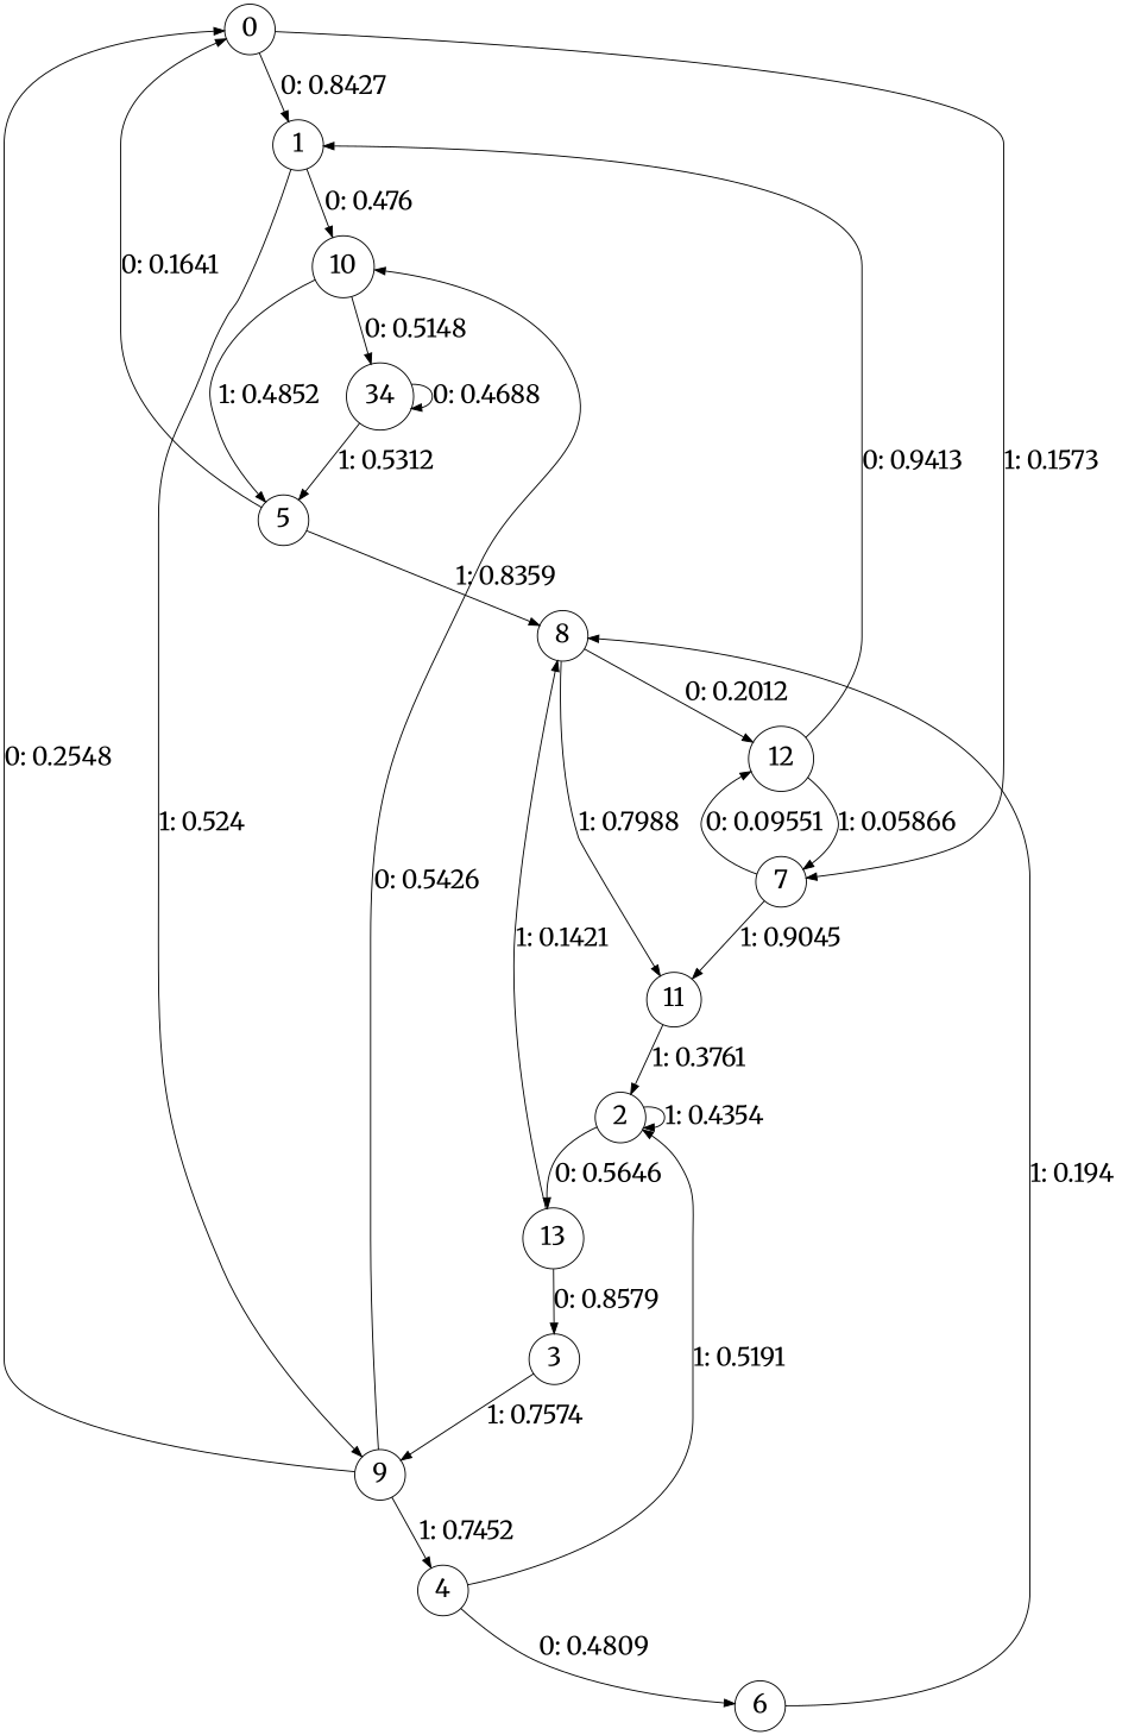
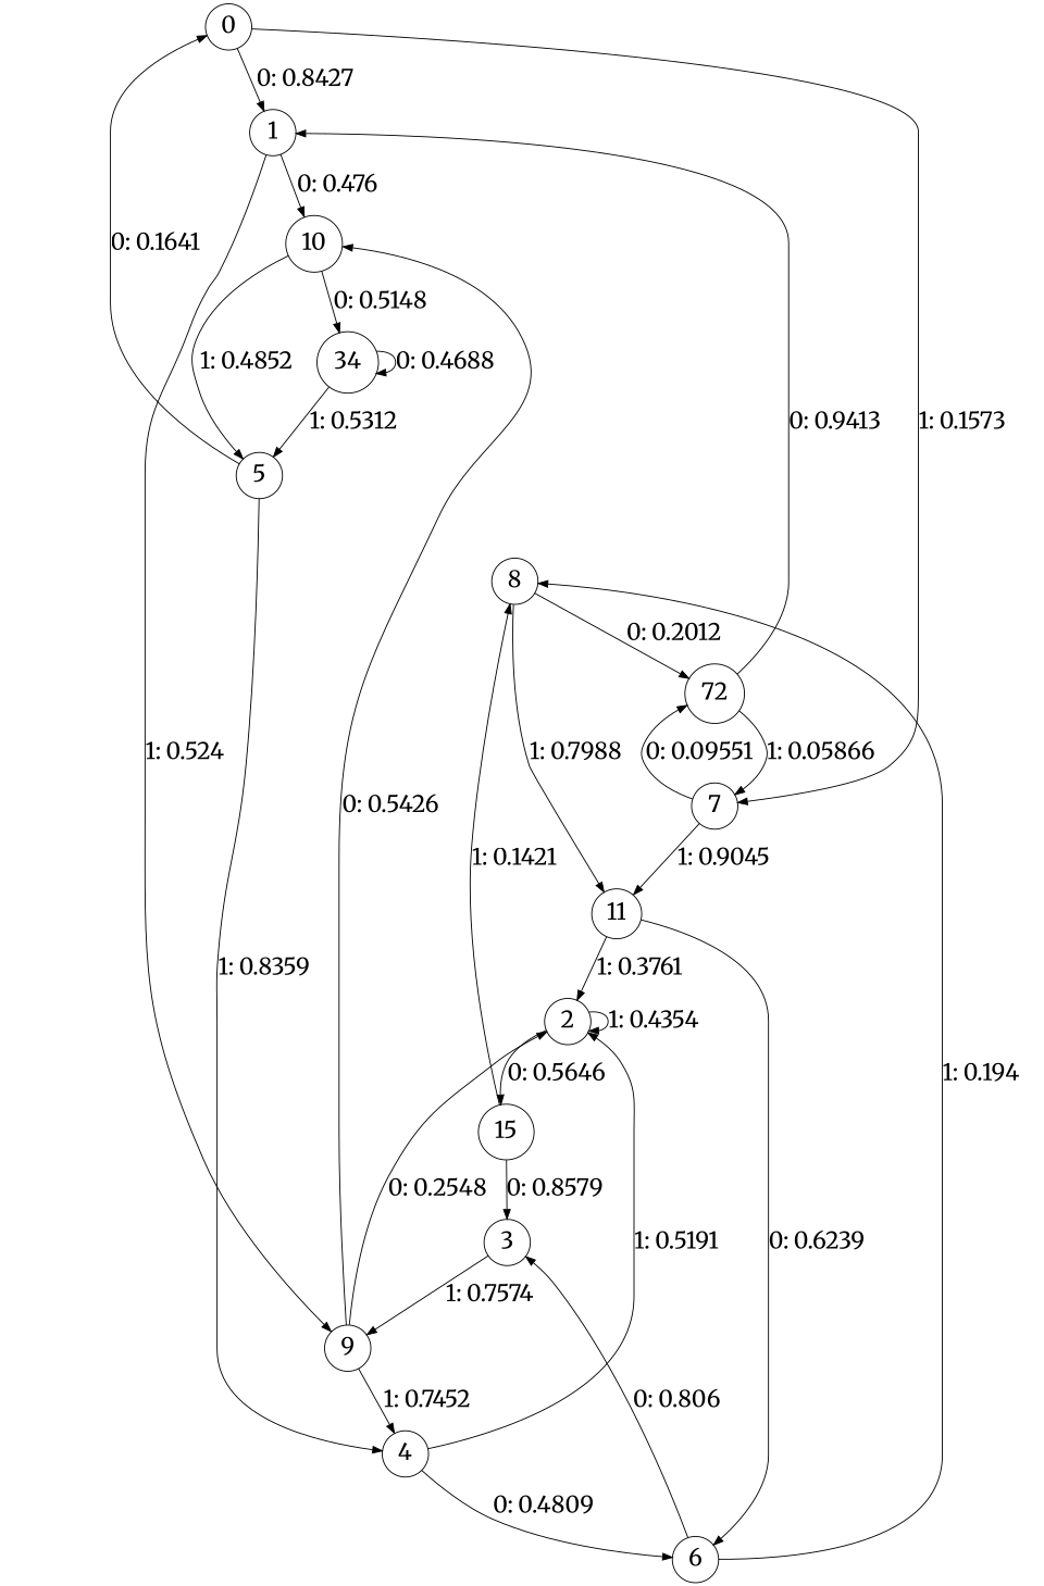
  digraph {
    fontname=Merriweather
    node [fontname=Merriweather fontsize=24 shape=circle]
    edge [fontname=Merriweather fontsize=24]
    0
    1
    7
    10
    9
-   12
+   12 [label=72]
    11
    5
    n9 [label=34]
    4
    2
    6
-   13
+   13 [label=15]
    3
    8
    0 -> 1 [label="0: 0.8427   "]
    0 -> 7 [label="1: 0.1573   "]
    1 -> 10 [label="0: 0.476    "]
    1 -> 9 [label="1: 0.524    "]
    7 -> 12 [label="0: 0.09551  "]
    7 -> 11 [label="1: 0.9045   "]
    10 -> 5 [label="1: 0.4852   "]
    10 -> n9 [label="0: 0.5148   "]
-   9 -> 0 [label="0: 0.2548   "]
+   9 -> 2 [label="0: 0.2548   "]
    9 -> 10 [label="0: 0.5426   "]
    9 -> 4 [label="1: 0.7452   "]
    12 -> 1 [label="0: 0.9413   "]
    12 -> 7 [label="1: 0.05866  "]
    11 -> 2 [label="1: 0.3761   "]
+   11 -> 6 [label="0: 0.6239   "]
    5 -> 0 [label="0: 0.1641   "]
-   5 -> 8 [label="1: 0.8359   "]
+   5 -> 4 [label="1: 0.8359   "]
    n9 -> 5 [label="1: 0.5312   "]
    n9 -> n9 [label="0: 0.4688   "]
    4 -> 2 [label="1: 0.5191   "]
    4 -> 6 [label="0: 0.4809   "]
    2 -> 2 [label="1: 0.4354   "]
    2 -> 13 [label="0: 0.5646   "]
+   6 -> 3 [label="0: 0.806    "]
    6 -> 8 [label="1: 0.194    "]
    13 -> 3 [label="0: 0.8579   "]
    13 -> 8 [label="1: 0.1421   "]
    3 -> 9 [label="1: 0.7574   "]
    8 -> 12 [label="0: 0.2012   "]
    8 -> 11 [label="1: 0.7988   "]
  }
